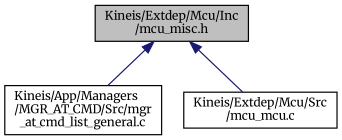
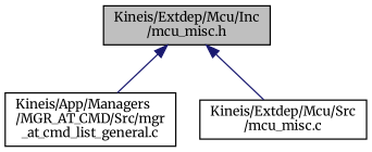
  digraph {
    fontname=Merriweather
    node [color=black fillcolor=white fontname=Merriweather fontsize=10 shape=record style=filled]
    edge [color=midnightblue dir=back fontname=Merriweather fontsize=10 labelfontname=Helvetica labelfontsize=10 style=solid]
    n1 [fillcolor=grey75 fontcolor=black height=0.2 label="Kineis/Extdep/Mcu/Inc\l/mcu_misc.h" width=0.4]
    n2 [height=0.2 label="Kineis/App/Managers\l/MGR_AT_CMD/Src/mgr\l_at_cmd_list_general.c" width=0.4]
-   n3 [height=0.2 label="Kineis/Extdep/Mcu/Src\l/mcu_mcu.c" width=0.4]
+   n3 [height=0.2 label="Kineis/Extdep/Mcu/Src\l/mcu_misc.c" width=0.4]
    n1 -> n2
    n1 -> n3
  }
